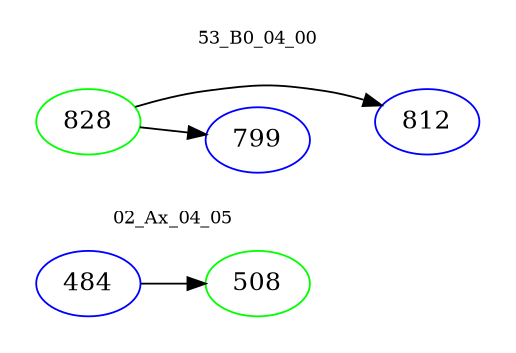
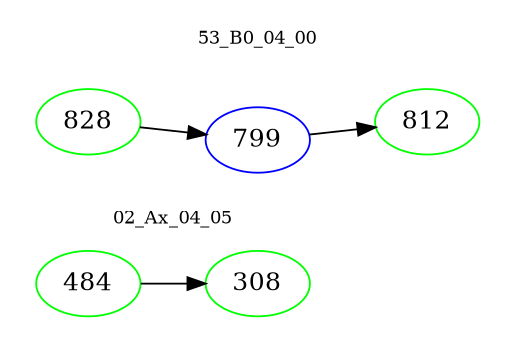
  digraph {
    rankdir=LR
    node [color=green]
    edge [color=black]
-   n1 [color=blue label=484]
-   n2 [label=508]
+   n1 [label=484]
+   n2 [label=308]
    n3 [label=828]
    n4 [color=blue label=799]
-   n5 [color=blue label=812]
+   n5 [label=812]
    subgraph cluster_1 {
      color=white
      fontsize=10
      label="02_Ax_04_05"
      n1
      n2
    }
    subgraph cluster_2 {
      color=white
      fontsize=10
      label="53_B0_04_00"
      n3
      n4
      n5
    }
    n1 -> n2
    n3 -> n4
-   n3 -> n5
+   n4 -> n5
  }
